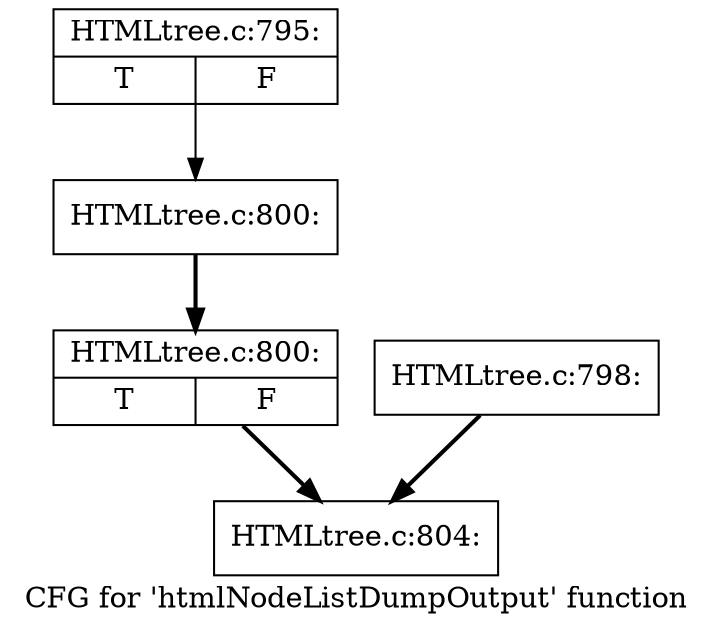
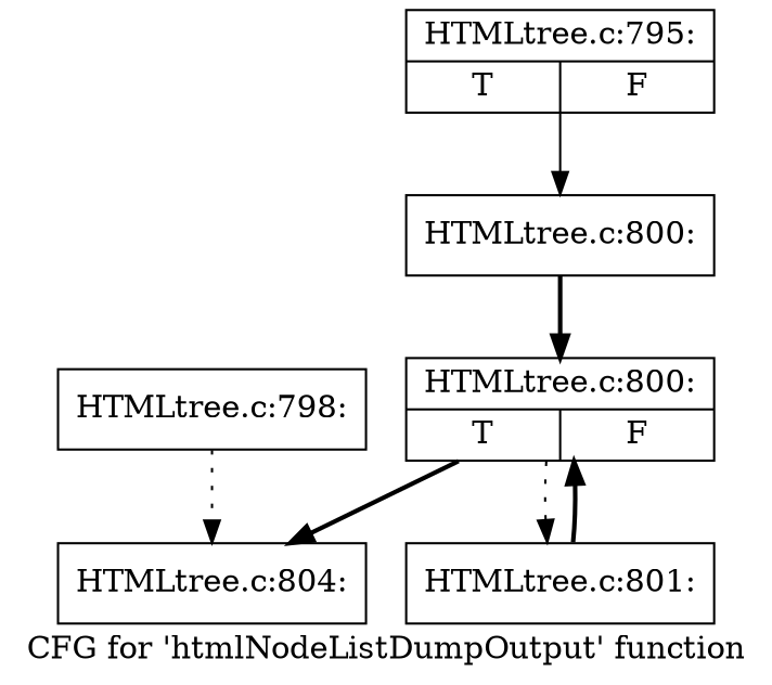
  digraph {
    label="CFG for 'htmlNodeListDumpOutput' function"
    node [shape=record]
    edge [style=bold]
    n1 [label="{HTMLtree.c:795:|{<s0>T|<s1>F}}"]
    n2 [label="{HTMLtree.c:800:}"]
    n3 [label="{HTMLtree.c:798:}"]
    n4 [label="{HTMLtree.c:804:}"]
    n5 [label="{HTMLtree.c:800:|{<s0>T|<s1>F}}"]
+   n6 [label="{HTMLtree.c:801:}"]
    n1 -> n2 [style=solid]
    n2 -> n5
-   n3 -> n4
+   n3 -> n4 [style=dotted]
    n5 -> n4
+   n5 -> n6 [style=dotted]
+   n6 -> n5
  }
